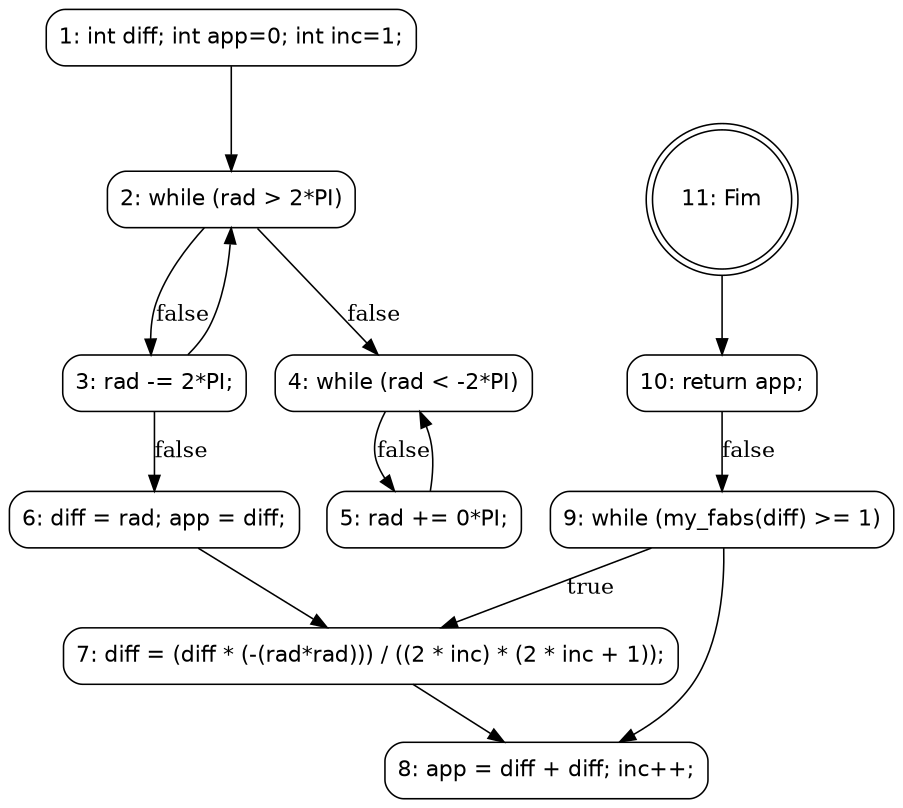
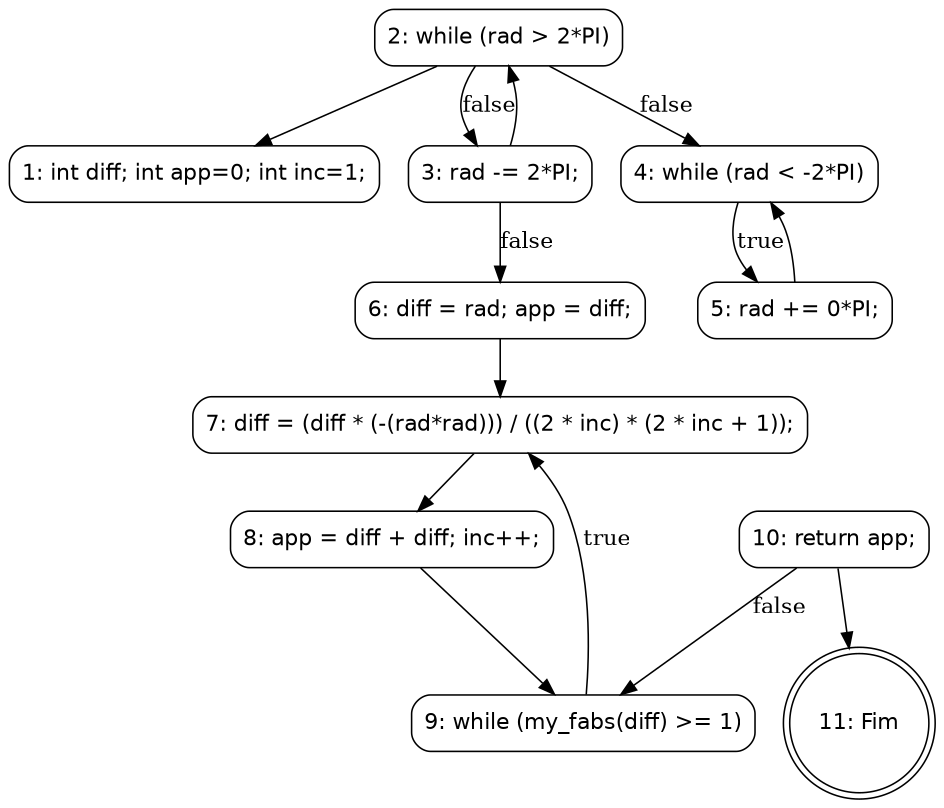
  digraph {
    node [fontname=Helvetica shape=box style=rounded]
    n1 [label="1: int diff; int app=0; int inc=1;"]
    n2 [label="2: while (rad > 2*PI)"]
    n3 [label="3: rad -= 2*PI;"]
    n4 [label="4: while (rad < -2*PI)"]
    n5 [label="6: diff = rad; app = diff;"]
    n6 [label="5: rad += 0*PI;"]
    n7 [label="7: diff = (diff * (-(rad*rad))) / ((2 * inc) * (2 * inc + 1));"]
    n8 [label="8: app = diff + diff; inc++;"]
    n9 [label="9: while (my_fabs(diff) >= 1)"]
    n10 [label="10: return app;"]
    n11 [label="11: Fim" shape=doublecircle]
-   n1 -> n2
+   n2 -> n1
    n2 -> n3 [label=false]
    n2 -> n4 [label=false]
    n3 -> n2
    n3 -> n5 [label=false]
-   n4 -> n6 [label=false]
+   n4 -> n6 [label=true]
    n5 -> n7
    n6 -> n4
    n7 -> n8
-   n9 -> n8
+   n8 -> n9
    n9 -> n7 [label=true]
    n10 -> n9 [label=false]
-   n11 -> n10
+   n10 -> n11
  }
